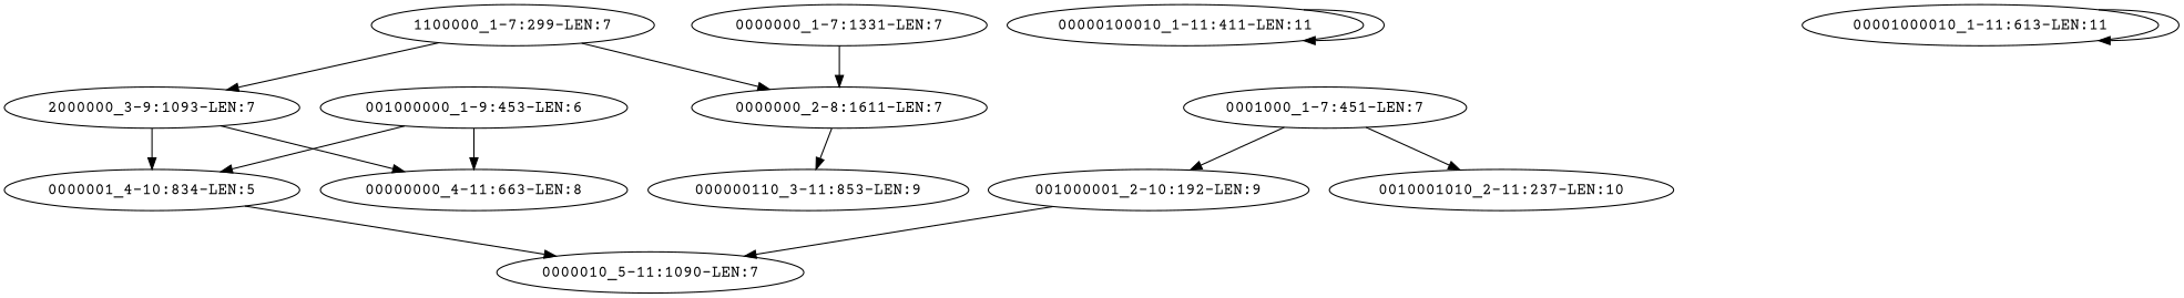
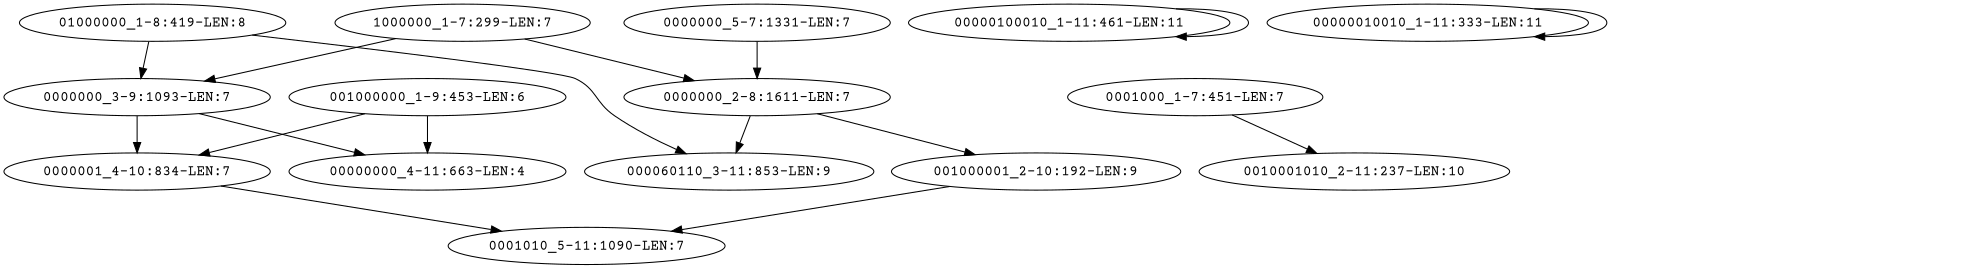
  digraph {
    fontname="Courier Prime"
    node [fontname="Courier Prime"]
    edge [fontname="Courier Prime"]
-   "1000000_1-7:299-LEN:7" [label="1100000_1-7:299-LEN:7"]
+   "1000000_1-7:299-LEN:7"
    "0000000_2-8:1611-LEN:7"
-   "0000000_3-9:1093-LEN:7" [label="2000000_3-9:1093-LEN:7"]
-   "000000110_3-11:853-LEN:9"
-   "00000000_4-11:663-LEN:8"
-   "0000001_4-10:834-LEN:7" [label="0000001_4-10:834-LEN:5"]
-   "0000000_1-7:1331-LEN:7"
-   "0000010_5-11:1090-LEN:7"
+   "0000000_3-9:1093-LEN:7"
+   "000000110_3-11:853-LEN:9" [label="000060110_3-11:853-LEN:9"]
+   "00000000_4-11:663-LEN:8" [label="00000000_4-11:663-LEN:4"]
+   "0000001_4-10:834-LEN:7"
+   "0000000_1-7:1331-LEN:7" [label="0000000_5-7:1331-LEN:7"]
+   "01000000_1-8:419-LEN:8"
+   "0000010_5-11:1090-LEN:7" [label="0001010_5-11:1090-LEN:7"]
    "0001000_1-7:451-LEN:7"
    "001000001_2-10:192-LEN:9"
    n12 [label="0010001010_2-11:237-LEN:10"]
    n13 [label="001000000_1-9:453-LEN:6"]
-   "00000100010_1-11:411-LEN:11"
-   "00001000010_1-11:613-LEN:11"
+   "00000100010_1-11:411-LEN:11" [label="00000100010_1-11:461-LEN:11"]
+   "00000010010_1-11:333-LEN:11"
    "1000000_1-7:299-LEN:7" -> "0000000_2-8:1611-LEN:7"
    "1000000_1-7:299-LEN:7" -> "0000000_3-9:1093-LEN:7"
    "0000000_2-8:1611-LEN:7" -> "000000110_3-11:853-LEN:9"
    "0000000_3-9:1093-LEN:7" -> "00000000_4-11:663-LEN:8"
    "0000000_3-9:1093-LEN:7" -> "0000001_4-10:834-LEN:7"
    "0000001_4-10:834-LEN:7" -> "0000010_5-11:1090-LEN:7"
    "0000000_1-7:1331-LEN:7" -> "0000000_2-8:1611-LEN:7"
-   "0001000_1-7:451-LEN:7" -> "001000001_2-10:192-LEN:9"
+   "01000000_1-8:419-LEN:8" -> "0000000_3-9:1093-LEN:7"
+   "01000000_1-8:419-LEN:8" -> "000000110_3-11:853-LEN:9"
+   "0000000_2-8:1611-LEN:7" -> "001000001_2-10:192-LEN:9"
    "0001000_1-7:451-LEN:7" -> n12
    "001000001_2-10:192-LEN:9" -> "0000010_5-11:1090-LEN:7"
    n13 -> "00000000_4-11:663-LEN:8"
    n13 -> "0000001_4-10:834-LEN:7"
    "00000100010_1-11:411-LEN:11" -> "00000100010_1-11:411-LEN:11"
-   "00001000010_1-11:613-LEN:11" -> "00001000010_1-11:613-LEN:11"
+   "00000010010_1-11:333-LEN:11" -> "00000010010_1-11:333-LEN:11"
  }
